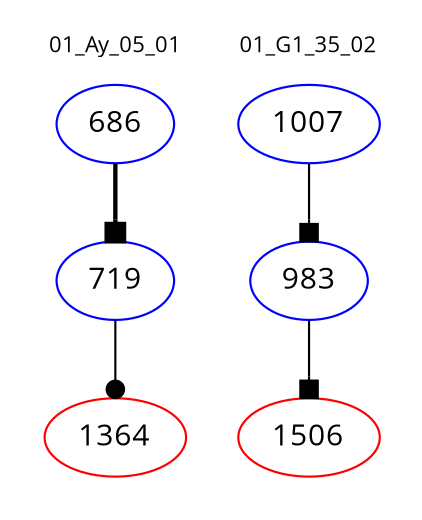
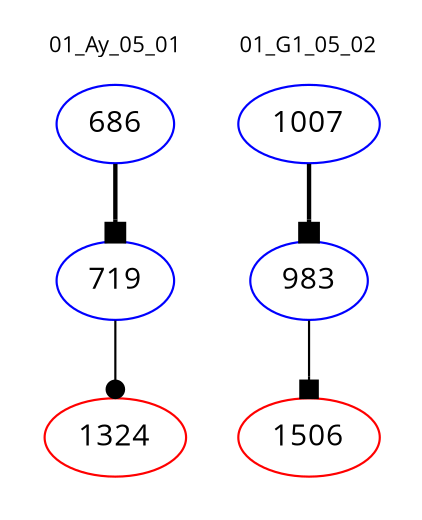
  digraph {
    fontname="Open Sans"
    node [color=blue fontname="Open Sans"]
    edge [arrowhead=box color=black fontname="Open Sans" style=bold]
    n1 [label=686]
    n2 [label=719]
-   n3 [color=red label=1364]
+   n3 [color=red label=1324]
    n4 [label=1007]
    n5 [label=983]
    n6 [color=red label=1506]
    subgraph cluster_1 {
      color=white
      fontsize=10
      label="01_Ay_05_01"
      n1
      n2
      n3
    }
    subgraph cluster_2 {
      color=white
      fontsize=10
-     label="01_G1_35_02"
+     label="01_G1_05_02"
      n4
      n5
      n6
    }
    n1 -> n2
    n2 -> n3 [arrowhead=dot style=solid]
-   n4 -> n5 [style=solid]
+   n4 -> n5
    n5 -> n6 [style=solid]
  }
